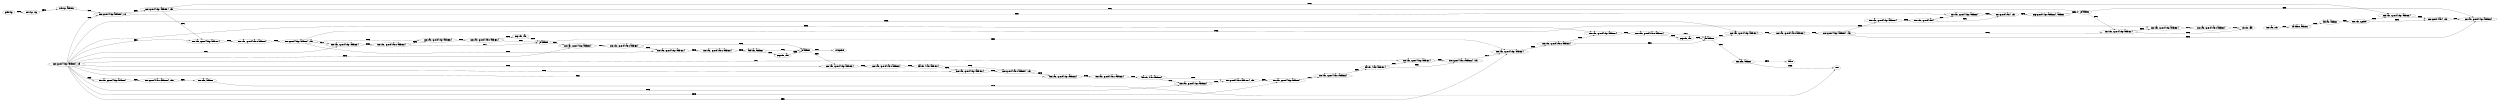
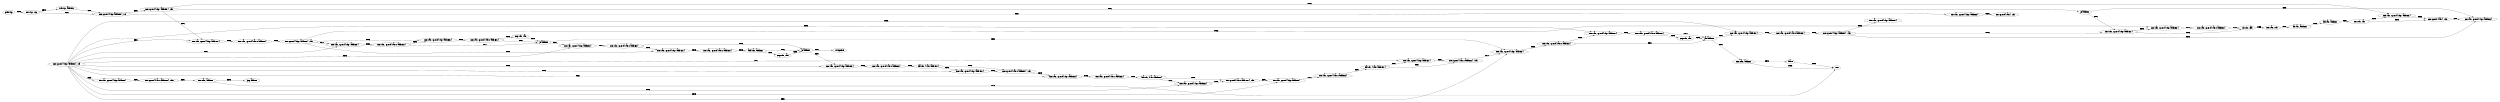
  digraph {
    rankdir=LR
    n1 [label="push rbp"]
    n2 [label="mov rbp , rsp"]
    n3 [label="sub rsp , address"]
    n4 [label="mov qword [ rbp - address ] , rsi"]
    n5 [label="mov qword [ rbp - address ] , rdi"]
    n6 [label="mov rax , qword [ rbp - address ]"]
    n7 [label="mov rax , qword [ rbp - address ]"]
    n8 [label="mov rax , qword [ rbp - address ]"]
    n9 [label="mov rax , qword [ rbp - address ]"]
    n10 [label="mov rax , qword [ rbp - address ]"]
    n11 [label="mov rax , qword [ rbp - address ]"]
    n12 [label="mov rax , qword [ rbp - address ]"]
    n13 [label="mov rax , qword [ rbp - address ]"]
    n14 [label="mov rax , qword [ rbp - address ]"]
    n15 [label="mov rax , qword [ rbp - address ]"]
    n16 [label="mov rax , qword [ rbp - address ]"]
    n17 [label="mov rax , qword [ rbp - address ]"]
    n18 [label="mov rax , qword [ rbp - address ]"]
    n19 [label="mov qword [ rbp - address ] , rdx"]
    n20 [label="mov rax , qword [ rbp - address ]"]
    n21 [label="mov rax , qword [ rax + address ]"]
    n22 [label="mov rdx , qword [ rax + address ]"]
    n23 [label="mov rdx , qword [ rax + address ]"]
    n24 [label="mov rdx , qword [ rax + address ]"]
    n25 [label="mov rax , qword [ rax + address ]"]
    n26 [label="mov rax , qword [ rax + address ]"]
    n27 [label="mov rax , qword [ rax + address ]"]
    n28 [label="mov qword [ rax + address ] , rdx"]
    n29 [label="mov rax , qword [ rax + address ]"]
    n30 [label="mov qword [ rax + address ] , rdx"]
    n31 [label="mov rax , qword [ rax + address ]"]
    n32 [label="mov qword [ rax + address ] , rdx"]
    n33 [label="mov qword [ rax + address ] , rdx"]
    n34 [label="je address"]
    n35 [label="mov rax , qword [ rbp - address ]"]
    n36 [label="mov qword [ rax ] , rdx"]
    n37 [label="mov rax , qword [ rbp - address ]"]
    n38 [label="mov rdx , qword [ rbp - address ]"]
    n39 [label="mov qword [ rax ] , rdx"]
    n40 [label="mov qword [ rbp - address ] , rax"]
    n41 [label="mov rax , qword [ rbp - address ]"]
    n42 [label="mov rax , qword [ rbp - address ]"]
    n43 [label="mov rax , qword [ rbp - address ]"]
    n44 [label="mov rax , qword [ rax + address ]"]
    n45 [label="mov rax , qword [ rax + address ]"]
    n46 [label="mov rax , qword [ rax + address ]"]
    n47 [label="je address"]
    n48 [label="cmp rdx , rax"]
    n49 [label="jae address"]
    n50 [label="je address"]
    n51 [label="mov eax , address"]
    n52 [label="cmp rdx , rax"]
    n53 [label=leave]
    n54 [label=retn]
    n55 [label="mov qword [ rbp - address ] , rax"]
    n56 [label="rsi symbol"]
    n57 [label="add rax , address"]
    n58 [label="cmp rdx , rax"]
    n59 [label="lea rdx , [ rax - address ]"]
    n60 [label="mov rax , qword [ rbp - address ]"]
-   n61 [label="mov rdx , qword [ rax ]"]
    n62 [label="sub rdx , call"]
-   n63 [label="cmp qword [ rbp - address ] , address"]
    n64 [label="mov rax , rdx"]
    n65 [label="lea rdx , [ rax - address ]"]
    n66 [label="lea rdx , [ rax - address ]"]
    n67 [label="mov eax , address"]
-   n69 [label="sar leave , address"]
+   n68 [label="jmp address"]
+   n69 [label="sar rax , address"]
    n70 [label="add rax , address"]
-   n71 [label="mov rdx , symbol"]
+   n71 [label="mov rdx , rax"]
    n1 -> n2 [label=CFG]
    n2 -> n3 [label=CFG]
    n3 -> n4 [label=CFG]
    n4 -> n19 [label=CFG]
    n4 -> n20 [label=DFG]
-   n5 -> n4 [label=CFG]
+   n2 -> n4 [label=CFG]
    n5 -> n6 [label=DFG]
    n5 -> n7 [label=DFG]
    n5 -> n8 [label=DFG]
    n5 -> n9 [label=DFG]
    n5 -> n10 [label=DFG]
    n5 -> n11 [label=DFG]
    n5 -> n12 [label=DFG]
    n5 -> n13 [label=DFG]
    n5 -> n14 [label=DFG]
    n5 -> n15 [label=DFG]
    n5 -> n16 [label=DFG]
    n5 -> n17 [label=DFG]
    n5 -> n18 [label=DFG]
    n6 -> n21 [label=DFG]
    n7 -> n22 [label=DFG]
    n8 -> n23 [label=DFG]
    n9 -> n24 [label=DFG]
    n10 -> n25 [label=DFG]
    n11 -> n26 [label=DFG]
    n12 -> n27 [label=DFG]
    n13 -> n28 [label=DFG]
    n14 -> n29 [label=DFG]
    n15 -> n30 [label=DFG]
    n16 -> n31 [label=DFG]
    n17 -> n32 [label=DFG]
    n18 -> n33 [label=DFG]
    n19 -> n6 [label=CFG]
    n19 -> n34 [label=DFG]
    n19 -> n35 [label=DFG]
    n20 -> n36 [label=DFG]
    n21 -> n40 [label=DFG]
    n22 -> n41 [label=CFG]
    n22 -> n47 [label=DFG]
    n23 -> n10 [label=CFG]
    n23 -> n49 [label=DFG]
    n24 -> n42 [label=CFG]
    n24 -> n50 [label=DFG]
    n25 -> n49 [label=DFG]
    n25 -> n52 [label=CFG]
    n26 -> n55 [label=DFG]
    n27 -> n59 [label=DFG]
    n28 -> n14 [label=CFG]
    n29 -> n65 [label=DFG]
    n30 -> n16 [label=CFG]
    n31 -> n66 [label=DFG]
    n32 -> n8 [label=CFG]
    n33 -> n67 [label=CFG]
    n34 -> n37 [label=CFG]
    n34 -> n38 [label=CFG]
    n35 -> n39 [label=DFG]
-   n36 -> n63 [label=CFG]
    n38 -> n43 [label=CFG]
    n38 -> n62 [label=DFG]
    n39 -> n37 [label=CFG]
    n40 -> n7 [label=CFG]
    n40 -> n41 [label=DFG]
    n40 -> n42 [label=DFG]
    n40 -> n43 [label=DFG]
    n41 -> n44 [label=DFG]
    n42 -> n45 [label=DFG]
    n43 -> n46 [label=DFG]
    n44 -> n47 [label=DFG]
    n44 -> n48 [label=CFG]
    n45 -> n57 [label=DFG]
    n46 -> n62 [label=DFG]
    n47 -> n8 [label=CFG]
    n47 -> n9 [label=CFG]
    n48 -> n47 [label=CFG]
    n49 -> n11 [label=CFG]
    n49 -> n51 [label=CFG]
    n50 -> n12 [label=CFG]
    n50 -> n56 [label=CFG]
    n51 -> n53 [label=CFG]
    n51 -> n54 [label=DFG]
    n52 -> n49 [label=CFG]
+   n53 -> n54 [label=CFG]
    n55 -> n37 [label=DFG]
    n55 -> n38 [label=DFG]
    n55 -> n60 [label=DFG]
    n57 -> n50 [label=DFG]
    n57 -> n58 [label=CFG]
    n58 -> n50 [label=CFG]
    n59 -> n13 [label=CFG]
    n59 -> n28 [label=DFG]
-   n60 -> n61 [label=DFG]
-   n61 -> n20 [label=CFG]
-   n61 -> n36 [label=DFG]
-   n63 -> n34 [label=CFG]
+   n62 -> n64 [label=DFG]
    n64 -> n69 [label=DFG]
    n65 -> n15 [label=CFG]
    n65 -> n30 [label=DFG]
    n66 -> n17 [label=CFG]
    n66 -> n32 [label=DFG]
    n67 -> n54 [label=DFG]
+   n67 -> n68 [label=CFG]
    n69 -> n70 [label=DFG]
    n70 -> n71 [label=DFG]
    n71 -> n35 [label=CFG]
    n71 -> n39 [label=DFG]
  }
